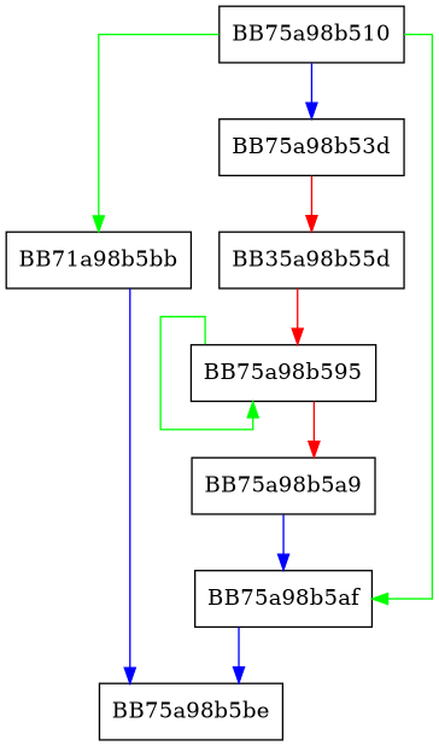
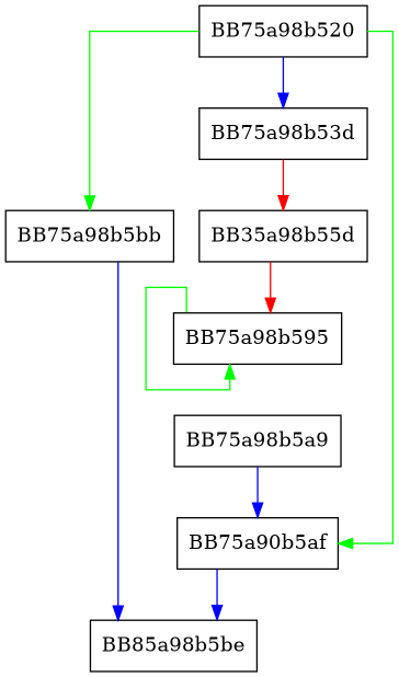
  digraph {
    splines=ortho
    node [shape=box]
    edge [color=blue]
-   BB75a98b520 [label=BB75a98b510]
-   BB75a98b5bb [label=BB71a98b5bb]
+   BB75a98b520
+   BB75a98b5bb
    BB75a98b53d
-   BB75a98b5af
-   BB75a98b5be
+   BB75a98b5af [label=BB75a90b5af]
+   BB75a98b5be [label=BB85a98b5be]
    n6 [label=BB35a98b55d]
    BB75a98b595
    BB75a98b5a9
    BB75a98b520 -> BB75a98b5bb [color=green]
    BB75a98b520 -> BB75a98b53d
    BB75a98b520 -> BB75a98b5af [color=green]
    BB75a98b5bb -> BB75a98b5be
    BB75a98b53d -> n6 [color=red]
    BB75a98b5af -> BB75a98b5be
    n6 -> BB75a98b595 [color=red]
    BB75a98b595 -> BB75a98b595 [color=green]
-   BB75a98b595 -> BB75a98b5a9 [color=red]
    BB75a98b5a9 -> BB75a98b5af
  }
